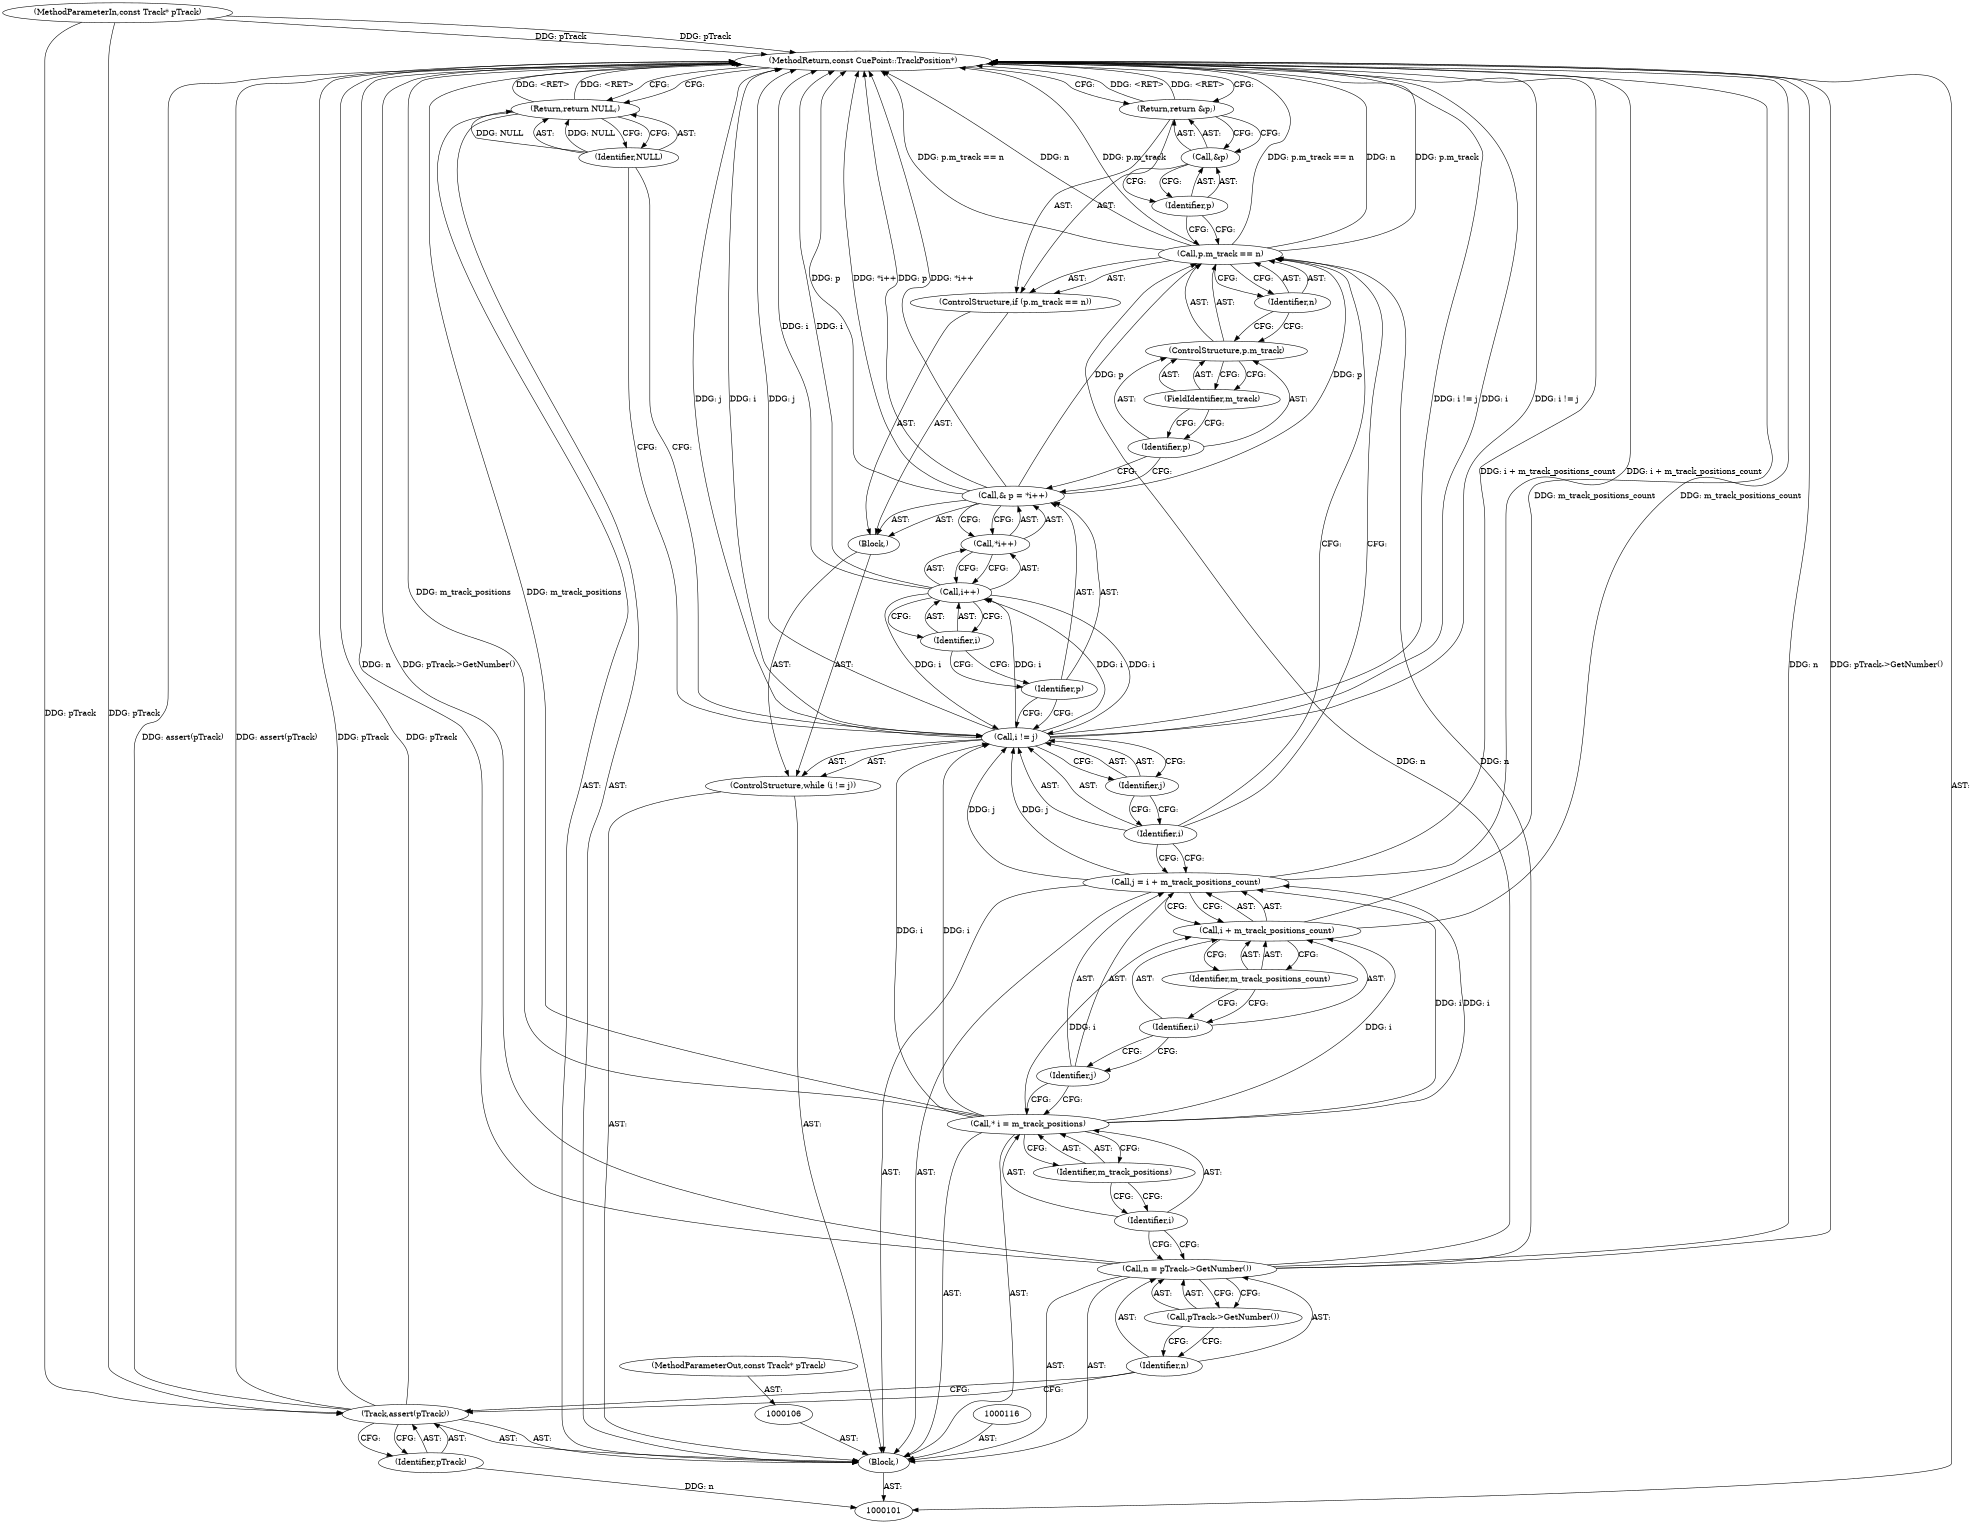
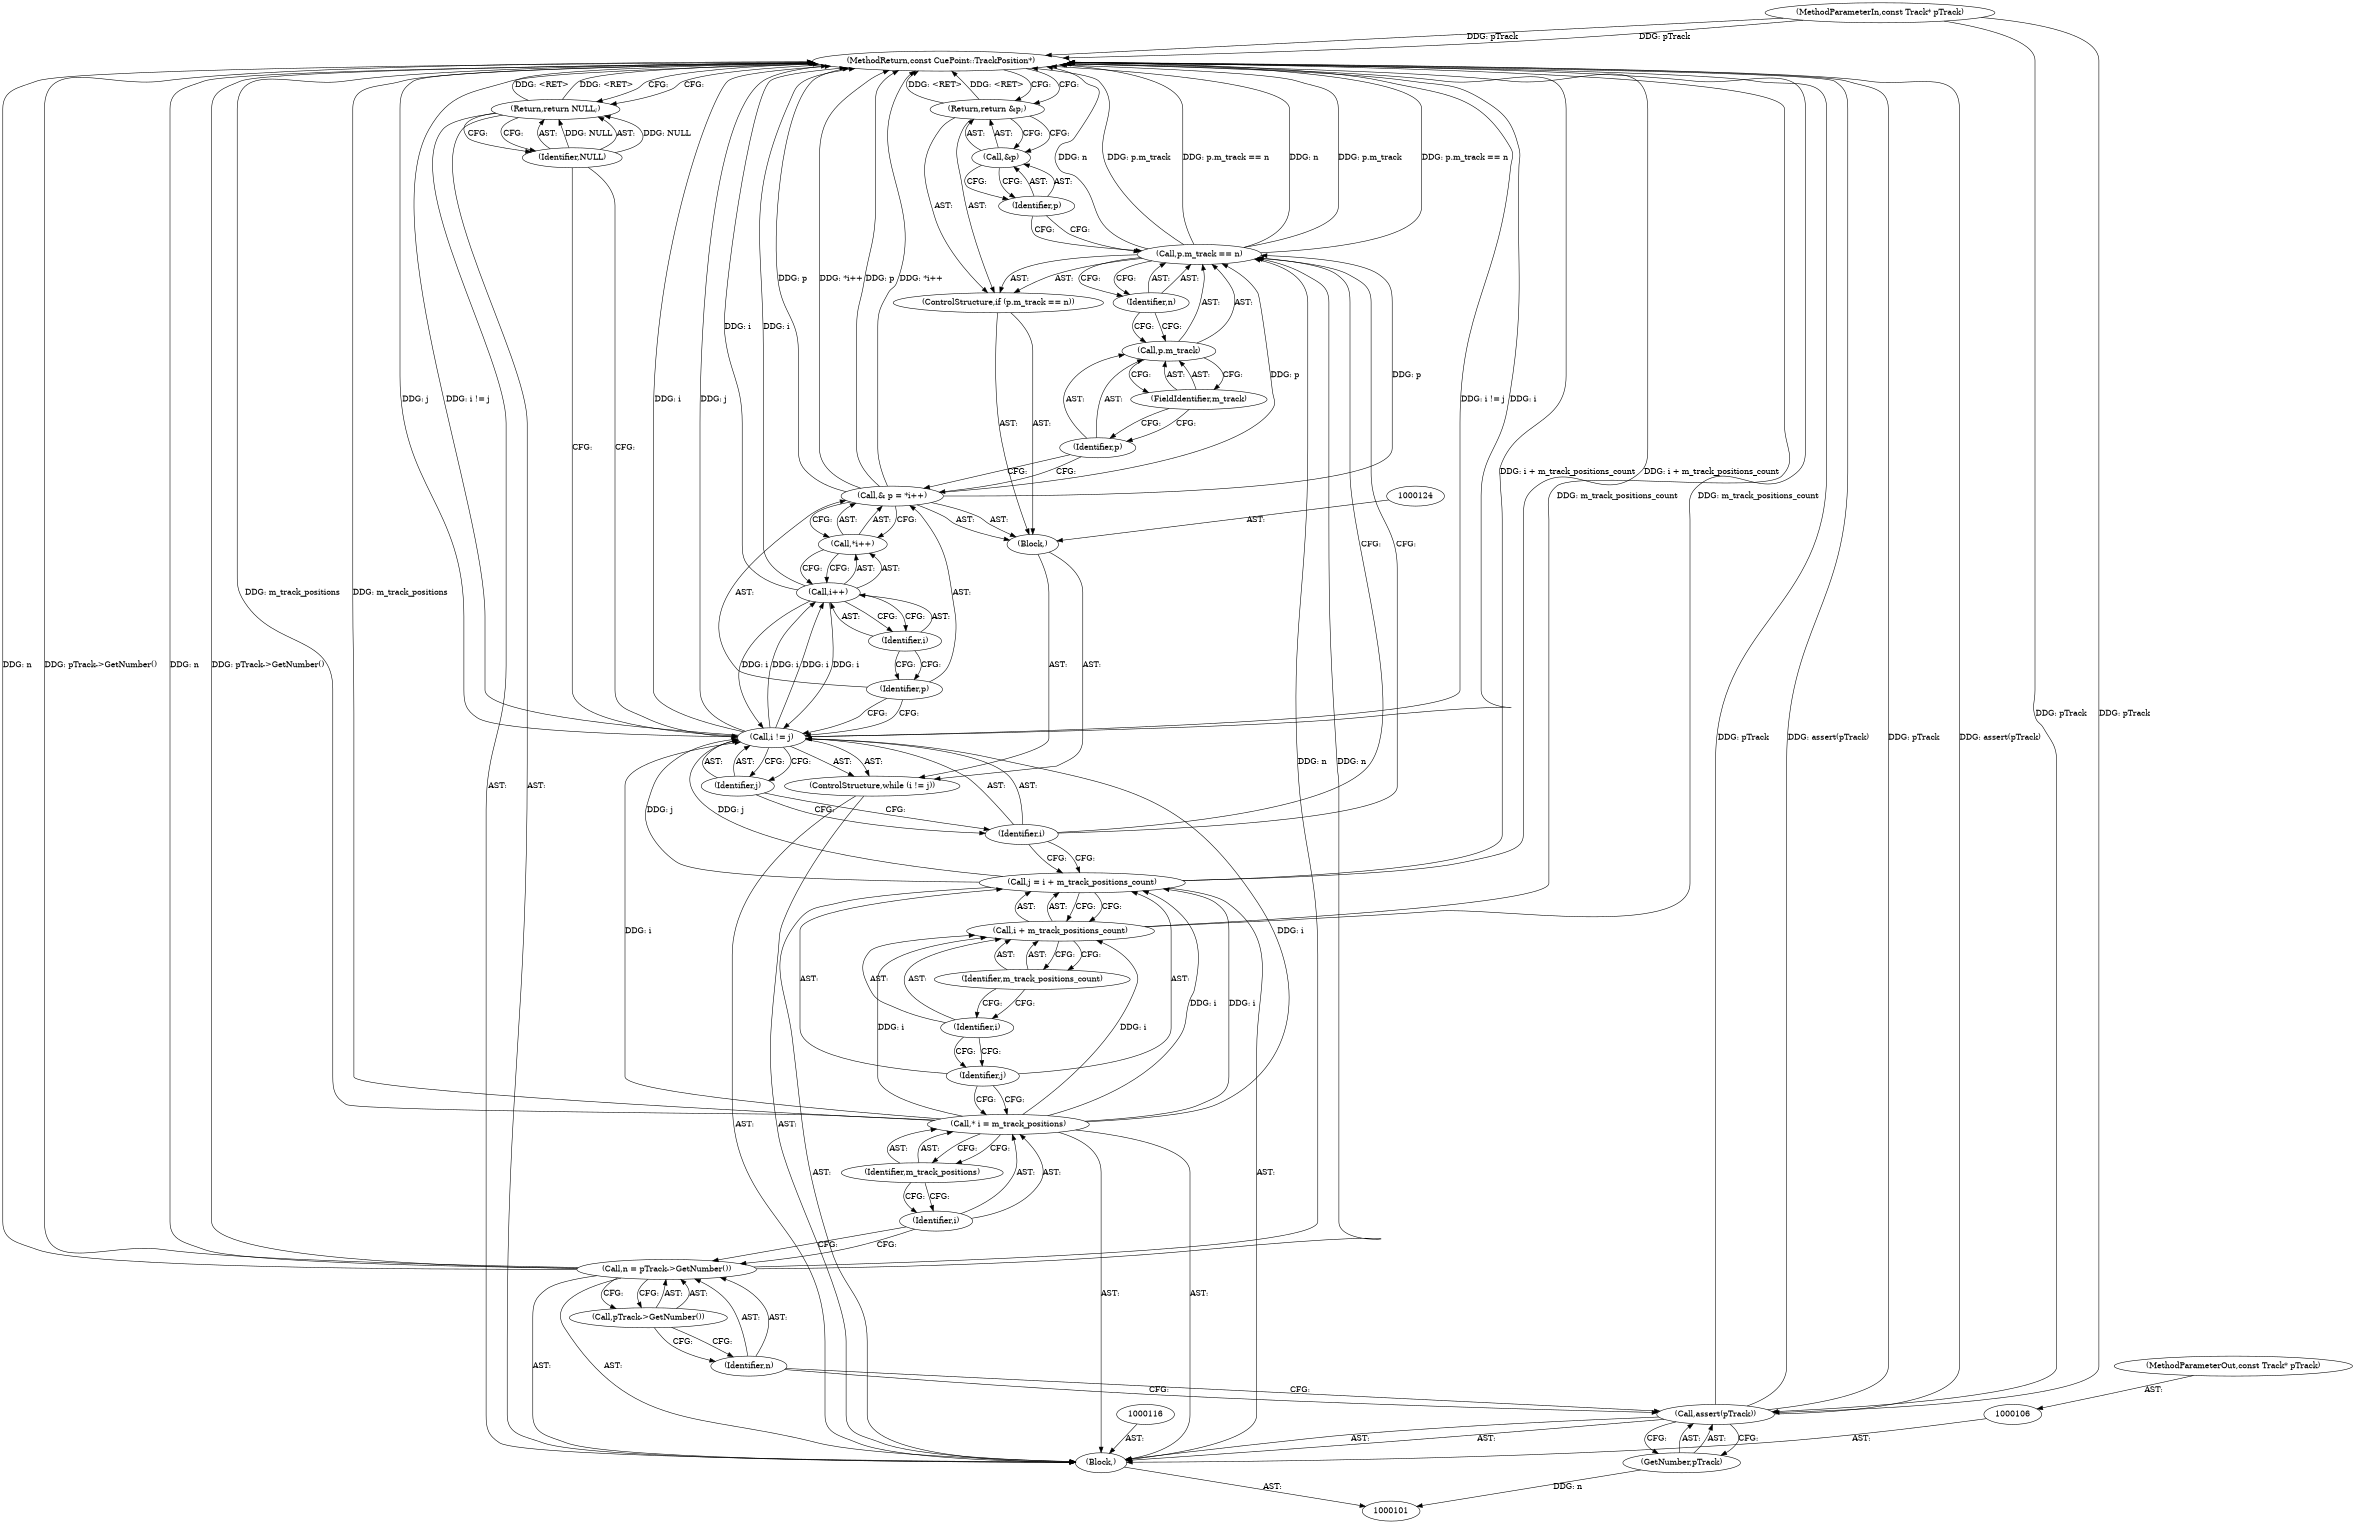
  digraph {
    n1 [label="(MethodReturn,const CuePoint::TrackPosition*)"]
    n2 [label="(Return,return &p;)"]
    n3 [label="(Return,return NULL;)"]
    1000101
    n5 [label="(ControlStructure,if (p.m_track == n))"]
    n6 [label="(Call,&p)"]
    n7 [label="(Block,)"]
    n8 [label="(Identifier,NULL)"]
    n9 [label="(MethodParameterIn,const Track* pTrack)"]
-   n10 [label="(Track,assert(pTrack))"]
-   n11 [label="(Identifier,pTrack)"]
+   n10 [label="(Call,assert(pTrack))"]
+   n11 [label="(GetNumber,pTrack)"]
    n12 [label="(MethodParameterOut,const Track* pTrack)"]
    1000106
    n14 [label="(Call,i != j)"]
    n15 [label="(Identifier,j)"]
    n16 [label="(ControlStructure,while (i != j))"]
    n17 [label="(Call,i++)"]
    n18 [label="(Identifier,i)"]
    n19 [label="(Call,*i++)"]
    n20 [label="(Identifier,i)"]
    n21 [label="(Call,p.m_track == n)"]
    n22 [label="(Call,j = i + m_track_positions_count)"]
    n23 [label="(Identifier,n)"]
    n24 [label="(Call,i + m_track_positions_count)"]
    n25 [label="(Call,& p = *i++)"]
    n26 [label="(Block,)"]
    n27 [label="(Identifier,p)"]
-   n28 [label="(ControlStructure,p.m_track)"]
+   n28 [label="(Call,p.m_track)"]
    n29 [label="(FieldIdentifier,m_track)"]
    n30 [label="(Identifier,p)"]
    n31 [label="(Identifier,p)"]
    n32 [label="(Call,n = pTrack->GetNumber())"]
    n33 [label="(Call,pTrack->GetNumber())"]
    n34 [label="(Identifier,n)"]
    n35 [label="(Call,* i = m_track_positions)"]
    n36 [label="(Identifier,m_track_positions)"]
    n37 [label="(Identifier,i)"]
    n38 [label="(Identifier,m_track_positions_count)"]
    n39 [label="(Identifier,j)"]
    n40 [label="(Identifier,i)"]
+   1000124
    n42 [label=1000116]
    n1 -> n2 [label="CFG: "]
    n1 -> n2 [label="CFG: "]
    n1 -> n3 [label="CFG: "]
    n1 -> n3 [label="CFG: "]
-   n1 -> 1000101 [label="AST: "]
    n2 -> n1 [label="DDG: <RET>"]
    n2 -> n1 [label="DDG: <RET>"]
    n2 -> n5 [label="AST: "]
    n2 -> n5 [label="AST: "]
    n2 -> n6 [label="CFG: "]
    n2 -> n6 [label="CFG: "]
    n3 -> n1 [label="DDG: <RET>"]
    n3 -> n1 [label="DDG: <RET>"]
    n3 -> n7 [label="AST: "]
    n3 -> n7 [label="AST: "]
    n3 -> n8 [label="CFG: "]
    n3 -> n8 [label="CFG: "]
    n5 -> n26 [label="AST: "]
    n5 -> n26 [label="AST: "]
    n6 -> n2 [label="AST: "]
    n6 -> n2 [label="AST: "]
    n6 -> n31 [label="CFG: "]
    n6 -> n31 [label="CFG: "]
    n7 -> 1000101 [label="AST: "]
    n8 -> n3 [label="AST: "]
    n8 -> n3 [label="DDG: NULL"]
    n8 -> n3 [label="AST: "]
    n8 -> n3 [label="DDG: NULL"]
    n8 -> n14 [label="CFG: "]
    n8 -> n14 [label="CFG: "]
    n9 -> n1 [label="DDG: pTrack"]
    n9 -> n1 [label="DDG: pTrack"]
    n9 -> n10 [label="DDG: pTrack"]
    n9 -> n10 [label="DDG: pTrack"]
    n10 -> n1 [label="DDG: assert(pTrack)"]
    n10 -> n1 [label="DDG: pTrack"]
    n10 -> n1 [label="DDG: assert(pTrack)"]
    n10 -> n1 [label="DDG: pTrack"]
    n10 -> n7 [label="AST: "]
    n10 -> n7 [label="AST: "]
    n10 -> n11 [label="CFG: "]
    n10 -> n11 [label="CFG: "]
    n11 -> 1000101 [label="DDG: n"]
    n11 -> n10 [label="AST: "]
    n11 -> n10 [label="AST: "]
    n12 -> 1000106 [label="AST: "]
    1000106 -> n7 [label="AST: "]
    n14 -> n1 [label="DDG: i"]
    n14 -> n1 [label="DDG: j"]
    n14 -> n1 [label="DDG: i != j"]
    n14 -> n1 [label="DDG: i"]
    n14 -> n1 [label="DDG: j"]
    n14 -> n1 [label="DDG: i != j"]
    n14 -> n15 [label="CFG: "]
    n14 -> n15 [label="CFG: "]
    n14 -> n16 [label="AST: "]
    n14 -> n16 [label="AST: "]
    n14 -> n17 [label="DDG: i"]
    n14 -> n17 [label="DDG: i"]
    n15 -> n14 [label="AST: "]
    n15 -> n14 [label="AST: "]
    n15 -> n18 [label="CFG: "]
    n15 -> n18 [label="CFG: "]
    n16 -> n7 [label="AST: "]
    n16 -> n7 [label="AST: "]
    n17 -> n1 [label="DDG: i"]
    n17 -> n1 [label="DDG: i"]
    n17 -> n14 [label="DDG: i"]
    n17 -> n14 [label="DDG: i"]
    n17 -> n19 [label="AST: "]
    n17 -> n19 [label="AST: "]
    n17 -> n20 [label="CFG: "]
    n17 -> n20 [label="CFG: "]
    n18 -> n14 [label="AST: "]
    n18 -> n14 [label="AST: "]
    n18 -> n21 [label="CFG: "]
    n18 -> n21 [label="CFG: "]
    n18 -> n22 [label="CFG: "]
    n18 -> n22 [label="CFG: "]
    n19 -> n17 [label="CFG: "]
    n19 -> n17 [label="CFG: "]
    n19 -> n25 [label="AST: "]
    n19 -> n25 [label="AST: "]
    n20 -> n17 [label="AST: "]
    n20 -> n17 [label="AST: "]
    n20 -> n27 [label="CFG: "]
    n20 -> n27 [label="CFG: "]
    n21 -> n1 [label="DDG: p.m_track"]
    n21 -> n1 [label="DDG: p.m_track == n"]
    n21 -> n1 [label="DDG: n"]
    n21 -> n1 [label="DDG: p.m_track"]
    n21 -> n1 [label="DDG: p.m_track == n"]
    n21 -> n1 [label="DDG: n"]
    n21 -> n5 [label="AST: "]
    n21 -> n5 [label="AST: "]
    n21 -> n23 [label="CFG: "]
    n21 -> n23 [label="CFG: "]
    n22 -> n1 [label="DDG: i + m_track_positions_count"]
    n22 -> n1 [label="DDG: i + m_track_positions_count"]
    n22 -> n7 [label="AST: "]
    n22 -> n7 [label="AST: "]
    n22 -> n14 [label="DDG: j"]
    n22 -> n14 [label="DDG: j"]
    n22 -> n24 [label="CFG: "]
    n22 -> n24 [label="CFG: "]
    n23 -> n21 [label="AST: "]
    n23 -> n21 [label="AST: "]
    n23 -> n28 [label="CFG: "]
    n23 -> n28 [label="CFG: "]
    n24 -> n1 [label="DDG: m_track_positions_count"]
    n24 -> n1 [label="DDG: m_track_positions_count"]
    n24 -> n22 [label="AST: "]
    n24 -> n22 [label="AST: "]
    n24 -> n38 [label="CFG: "]
    n24 -> n38 [label="CFG: "]
    n25 -> n1 [label="DDG: p"]
    n25 -> n1 [label="DDG: *i++"]
    n25 -> n1 [label="DDG: p"]
    n25 -> n1 [label="DDG: *i++"]
    n25 -> n19 [label="CFG: "]
    n25 -> n19 [label="CFG: "]
    n25 -> n21 [label="DDG: p"]
    n25 -> n21 [label="DDG: p"]
    n25 -> n26 [label="AST: "]
    n25 -> n26 [label="AST: "]
    n26 -> n16 [label="AST: "]
    n26 -> n16 [label="AST: "]
    n27 -> n14 [label="CFG: "]
    n27 -> n14 [label="CFG: "]
    n27 -> n25 [label="AST: "]
    n27 -> n25 [label="AST: "]
    n28 -> n21 [label="AST: "]
    n28 -> n21 [label="AST: "]
    n28 -> n29 [label="CFG: "]
    n28 -> n29 [label="CFG: "]
    n29 -> n28 [label="AST: "]
    n29 -> n28 [label="AST: "]
    n29 -> n30 [label="CFG: "]
    n29 -> n30 [label="CFG: "]
    n30 -> n25 [label="CFG: "]
    n30 -> n25 [label="CFG: "]
    n30 -> n28 [label="AST: "]
    n30 -> n28 [label="AST: "]
    n31 -> n6 [label="AST: "]
    n31 -> n6 [label="AST: "]
    n31 -> n21 [label="CFG: "]
    n31 -> n21 [label="CFG: "]
    n32 -> n1 [label="DDG: n"]
    n32 -> n1 [label="DDG: pTrack->GetNumber()"]
    n32 -> n1 [label="DDG: n"]
    n32 -> n1 [label="DDG: pTrack->GetNumber()"]
    n32 -> n7 [label="AST: "]
    n32 -> n7 [label="AST: "]
    n32 -> n21 [label="DDG: n"]
    n32 -> n21 [label="DDG: n"]
    n32 -> n33 [label="CFG: "]
    n32 -> n33 [label="CFG: "]
    n33 -> n32 [label="AST: "]
    n33 -> n32 [label="AST: "]
    n33 -> n34 [label="CFG: "]
    n33 -> n34 [label="CFG: "]
    n34 -> n10 [label="CFG: "]
    n34 -> n10 [label="CFG: "]
    n34 -> n32 [label="AST: "]
    n34 -> n32 [label="AST: "]
    n35 -> n1 [label="DDG: m_track_positions"]
    n35 -> n1 [label="DDG: m_track_positions"]
    n35 -> n7 [label="AST: "]
    n35 -> n7 [label="AST: "]
    n35 -> n14 [label="DDG: i"]
    n35 -> n14 [label="DDG: i"]
    n35 -> n22 [label="DDG: i"]
    n35 -> n22 [label="DDG: i"]
    n35 -> n24 [label="DDG: i"]
    n35 -> n24 [label="DDG: i"]
    n35 -> n36 [label="CFG: "]
    n35 -> n36 [label="CFG: "]
    n36 -> n35 [label="AST: "]
    n36 -> n35 [label="AST: "]
    n36 -> n37 [label="CFG: "]
    n36 -> n37 [label="CFG: "]
    n37 -> n32 [label="CFG: "]
    n37 -> n32 [label="CFG: "]
    n37 -> n35 [label="AST: "]
    n37 -> n35 [label="AST: "]
    n38 -> n24 [label="AST: "]
    n38 -> n24 [label="AST: "]
    n38 -> n40 [label="CFG: "]
    n38 -> n40 [label="CFG: "]
    n39 -> n22 [label="AST: "]
    n39 -> n22 [label="AST: "]
    n39 -> n35 [label="CFG: "]
    n39 -> n35 [label="CFG: "]
    n40 -> n24 [label="AST: "]
    n40 -> n24 [label="AST: "]
    n40 -> n39 [label="CFG: "]
    n40 -> n39 [label="CFG: "]
+   1000124 -> n26 [label="AST: "]
    n42 -> n7 [label="AST: "]
  }
